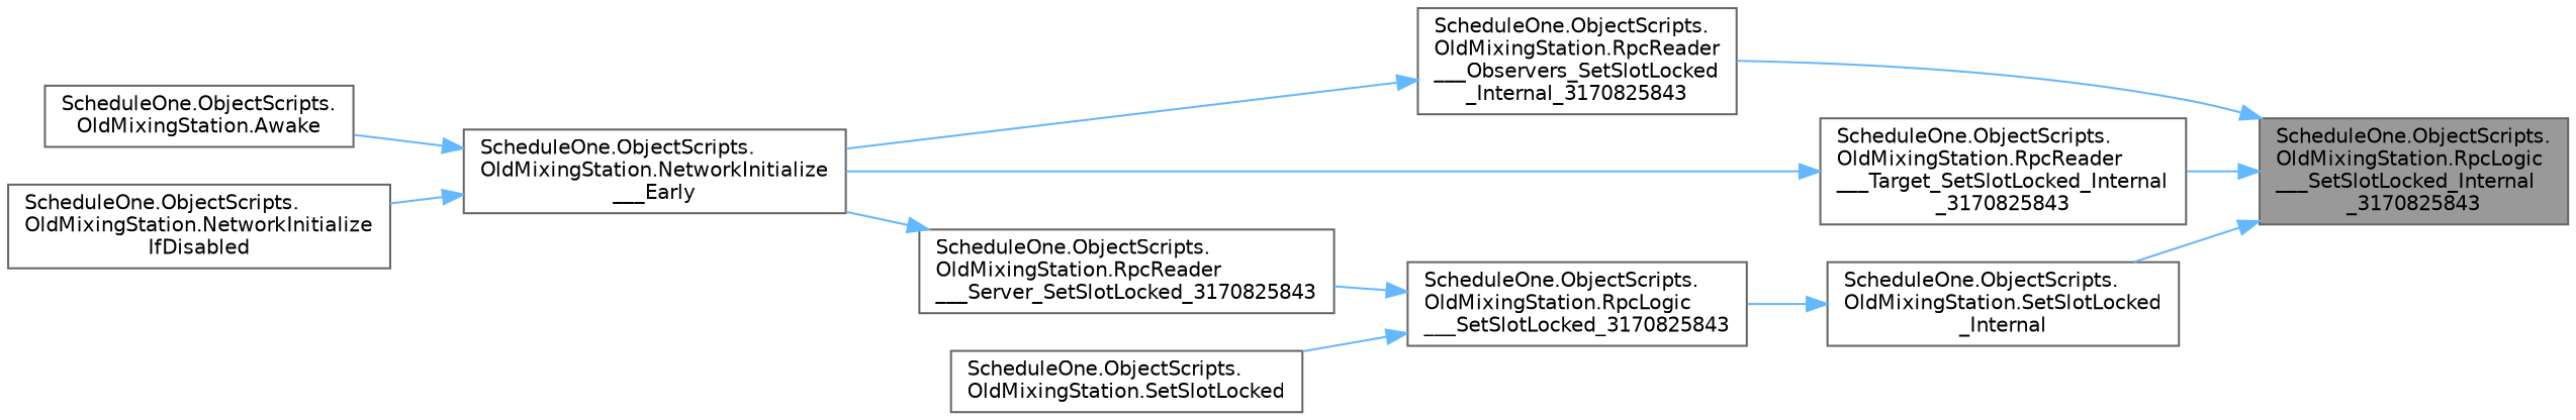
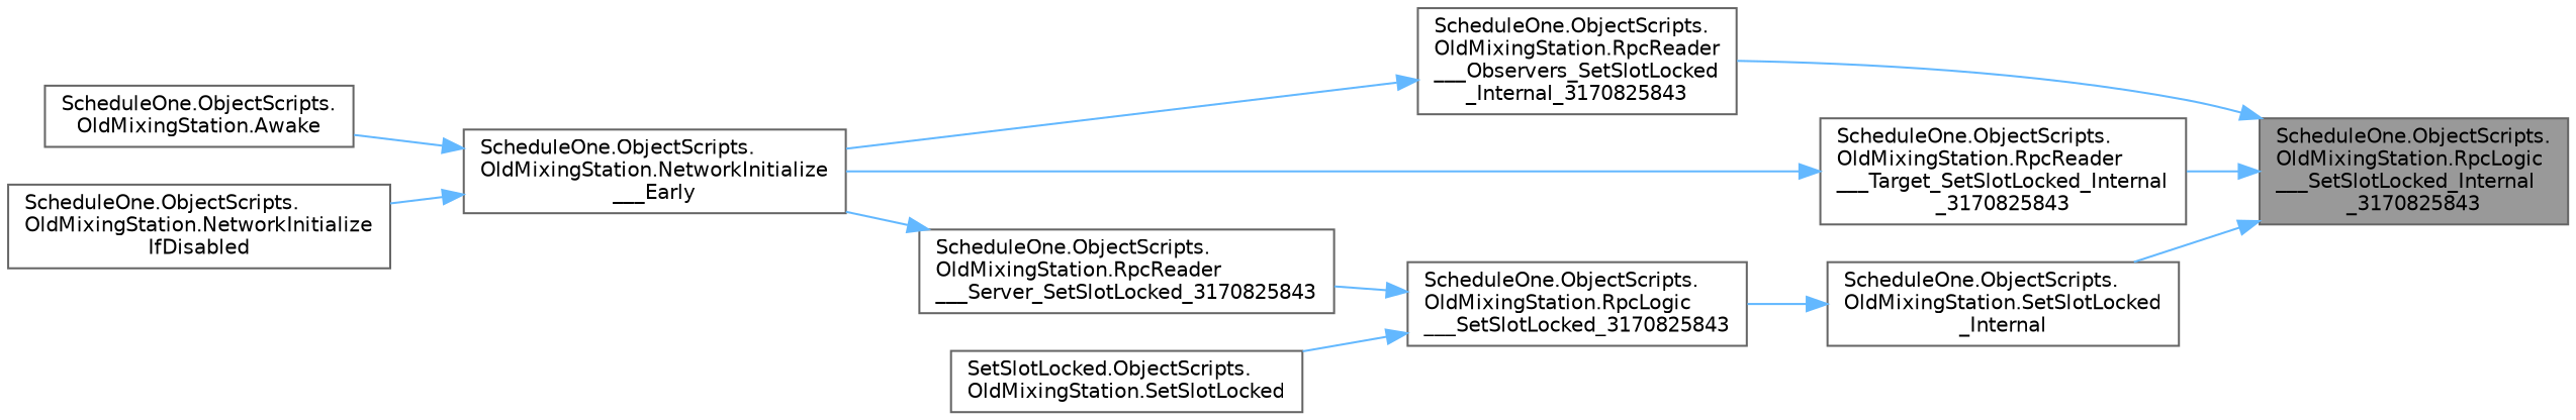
  digraph {
    rankdir=RL
    node [color=grey40 fillcolor=white fontname=Helvetica fontsize=10 shape=box style=filled]
    edge [color=steelblue1 dir=back fontname=Helvetica fontsize=10 labelfontname=Helvetica labelfontsize=10 style=solid]
    n1 [color=gray40 fillcolor=grey60 fontcolor=black height=0.2 label="ScheduleOne.ObjectScripts.\lOldMixingStation.RpcLogic\l___SetSlotLocked_Internal\l_3170825843" width=0.4]
    n2 [height=0.2 label="ScheduleOne.ObjectScripts.\lOldMixingStation.RpcReader\l___Observers_SetSlotLocked\l_Internal_3170825843" width=0.4]
    n3 [height=0.2 label="ScheduleOne.ObjectScripts.\lOldMixingStation.RpcReader\l___Target_SetSlotLocked_Internal\l_3170825843" width=0.4]
    n4 [height=0.2 label="ScheduleOne.ObjectScripts.\lOldMixingStation.SetSlotLocked\l_Internal" width=0.4]
    n5 [height=0.2 label="ScheduleOne.ObjectScripts.\lOldMixingStation.NetworkInitialize\l___Early" width=0.4]
    n6 [height=0.2 label="ScheduleOne.ObjectScripts.\lOldMixingStation.Awake" width=0.4]
    n7 [height=0.2 label="ScheduleOne.ObjectScripts.\lOldMixingStation.NetworkInitialize\lIfDisabled" width=0.4]
    n8 [height=0.2 label="ScheduleOne.ObjectScripts.\lOldMixingStation.RpcLogic\l___SetSlotLocked_3170825843" width=0.4]
    n9 [height=0.2 label="ScheduleOne.ObjectScripts.\lOldMixingStation.RpcReader\l___Server_SetSlotLocked_3170825843" width=0.4]
-   n10 [height=0.2 label="ScheduleOne.ObjectScripts.\lOldMixingStation.SetSlotLocked" width=0.4]
+   n10 [height=0.2 label="SetSlotLocked.ObjectScripts.\lOldMixingStation.SetSlotLocked" width=0.4]
    n1 -> n2
    n1 -> n3
    n1 -> n4
    n2 -> n5
    n3 -> n5
    n4 -> n8
    n5 -> n6
    n5 -> n7
    n8 -> n9
    n8 -> n10
    n9 -> n5
  }
